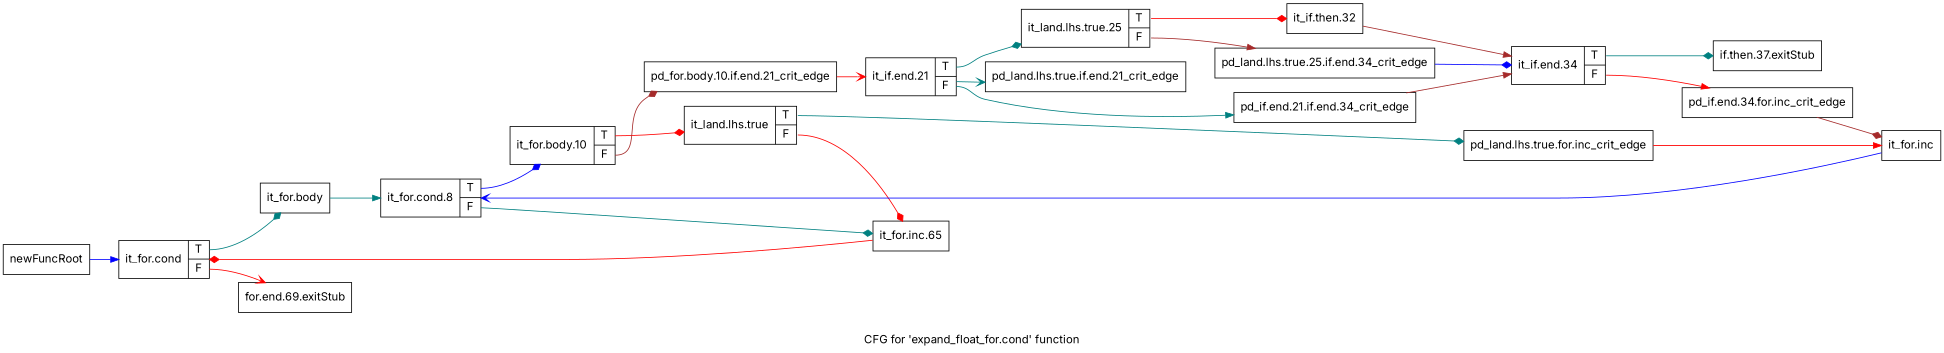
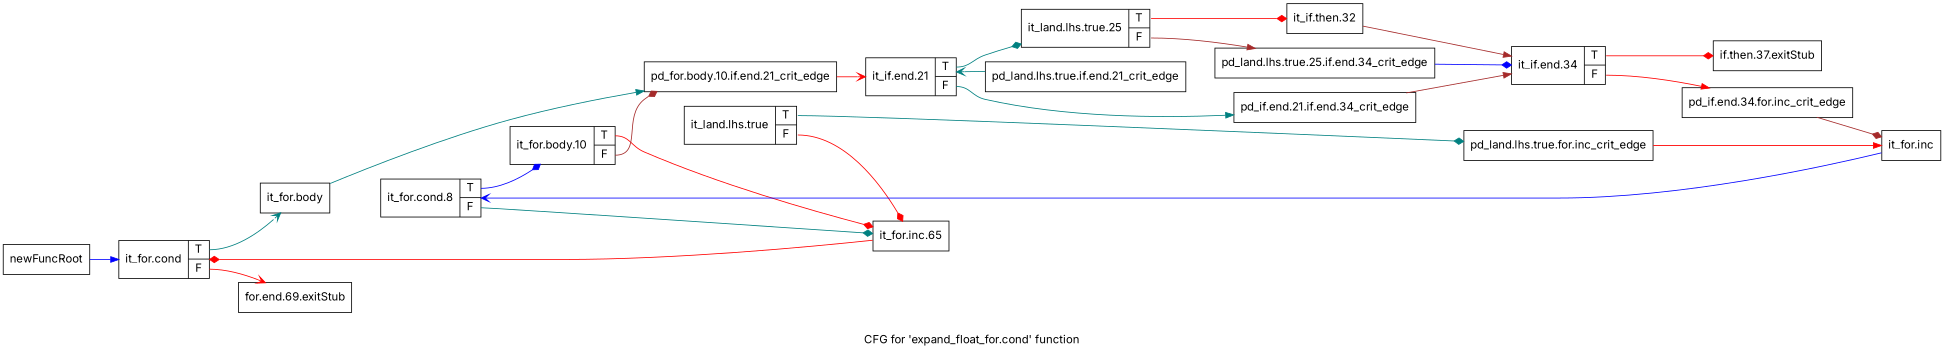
  digraph {
    fontname=Inter
    label="CFG for 'expand_float_for.cond' function"
    rankdir=LR
    node [fontname=Inter shape=record]
    edge [arrowhead=diamond color=red fontname=Inter]
    n1 [label="{newFuncRoot}"]
    n2 [label="{it_for.cond|{<s0>T|<s1>F}}"]
    n3 [label="{for.end.69.exitStub}"]
    n4 [label="{it_for.body}"]
    n5 [label="{it_for.cond.8|{<s0>T|<s1>F}}"]
    n6 [label="{if.then.37.exitStub}"]
    n7 [label="{it_for.body.10|{<s0>T|<s1>F}}"]
    n8 [label="{it_for.inc.65}"]
    n9 [label="{it_land.lhs.true|{<s0>T|<s1>F}}"]
    n10 [label="{pd_for.body.10.if.end.21_crit_edge}"]
    n11 [label="{pd_land.lhs.true.for.inc_crit_edge}"]
    n12 [label="{it_if.end.21|{<s0>T|<s1>F}}"]
    n13 [label="{it_for.inc}"]
    n14 [label="{pd_land.lhs.true.if.end.21_crit_edge}"]
    n15 [label="{it_land.lhs.true.25|{<s0>T|<s1>F}}"]
    n16 [label="{pd_if.end.21.if.end.34_crit_edge}"]
    n17 [label="{it_if.then.32}"]
    n18 [label="{pd_land.lhs.true.25.if.end.34_crit_edge}"]
    n19 [label="{it_if.end.34|{<s0>T|<s1>F}}"]
    n20 [label="{pd_if.end.34.for.inc_crit_edge}"]
    n1 -> n2 [arrowhead=normal color=blue]
    n2 -> n3 [arrowhead=vee tailport=s1]
-   n2 -> n4 [color=teal tailport=s0]
-   n4 -> n5 [arrowhead=normal color=teal]
+   n2 -> n4 [arrowhead=vee color=teal tailport=s0]
+   n4 -> n10 [arrowhead=normal color=teal]
    n5 -> n7 [color=blue tailport=s0]
    n5 -> n8 [color=teal tailport=s1]
-   n7 -> n9 [tailport=s0]
+   n7 -> n8 [tailport=s0]
    n7 -> n10 [color=brown tailport=s1]
    n8 -> n2
    n9 -> n8 [tailport=s1]
    n9 -> n11 [color=teal tailport=s0]
    n10 -> n12 [arrowhead=vee]
    n11 -> n13 [arrowhead=normal]
    n12 -> n15 [color=teal tailport=s0]
    n12 -> n16 [arrowhead=normal color=teal tailport=s1]
    n13 -> n5 [arrowhead=vee color=blue]
-   n12 -> n14 [arrowhead=vee color=teal]
+   n14 -> n12 [arrowhead=vee color=teal]
    n15 -> n17 [tailport=s0]
    n15 -> n18 [arrowhead=normal color=brown tailport=s1]
    n16 -> n19 [arrowhead=normal color=brown]
    n17 -> n19 [arrowhead=normal color=brown]
    n18 -> n19 [color=blue]
-   n19 -> n6 [color=teal tailport=s0]
+   n19 -> n6 [tailport=s0]
    n19 -> n20 [arrowhead=normal tailport=s1]
    n20 -> n13 [color=brown]
  }
